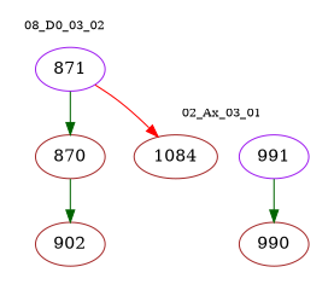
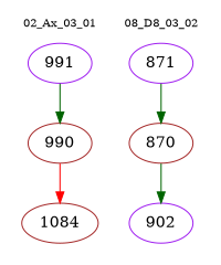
  digraph {
    node [color=brown]
    edge [color=darkgreen]
    n1 [color=purple label=991]
    n2 [label=990]
    n3 [label=1084]
    n4 [color=purple label=871]
    n5 [label=870]
-   n6 [label=902]
+   n6 [color=purple label=902]
    subgraph cluster_1 {
      color=white
      fontsize=10
      label="02_Ax_03_01"
      n1
      n2
      n3
    }
    subgraph cluster_2 {
      color=white
      fontsize=10
-     label="08_D0_03_02"
+     label="08_D8_03_02"
      n4
      n5
      n6
    }
    n1 -> n2
-   n4 -> n3 [color=red]
+   n2 -> n3 [color=red]
    n4 -> n5
    n5 -> n6
  }
